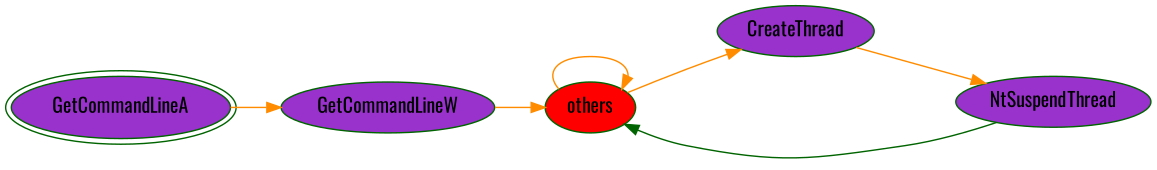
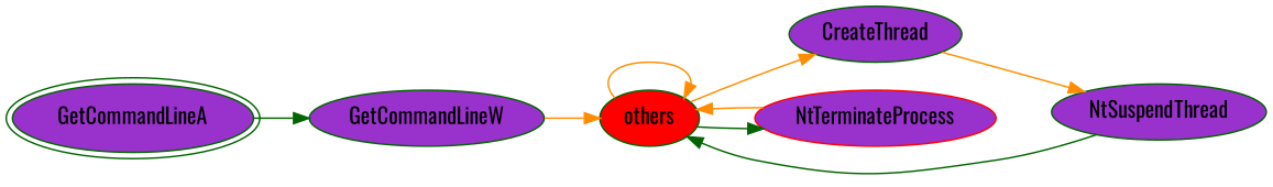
  digraph {
    fontname=Oswald
    rankdir=LR
    node [color=darkgreen fillcolor=darkorchid fontname=Oswald style=filled]
    edge [color=darkorange fontname=Oswald]
    n1 [label=GetCommandLineA peripheries=2]
    n2 [label=GetCommandLineW]
    n3 [fillcolor=red label=others]
    n4 [label=CreateThread]
+   n5 [color=red label=NtTerminateProcess]
    n6 [label=NtSuspendThread]
-   n1 -> n2
+   n1 -> n2 [color=darkgreen]
    n2 -> n3
    n3 -> n3
    n3 -> n4
+   n3 -> n5 [color=darkgreen]
    n4 -> n6
+   n5 -> n3
    n6 -> n3 [color=darkgreen]
  }
